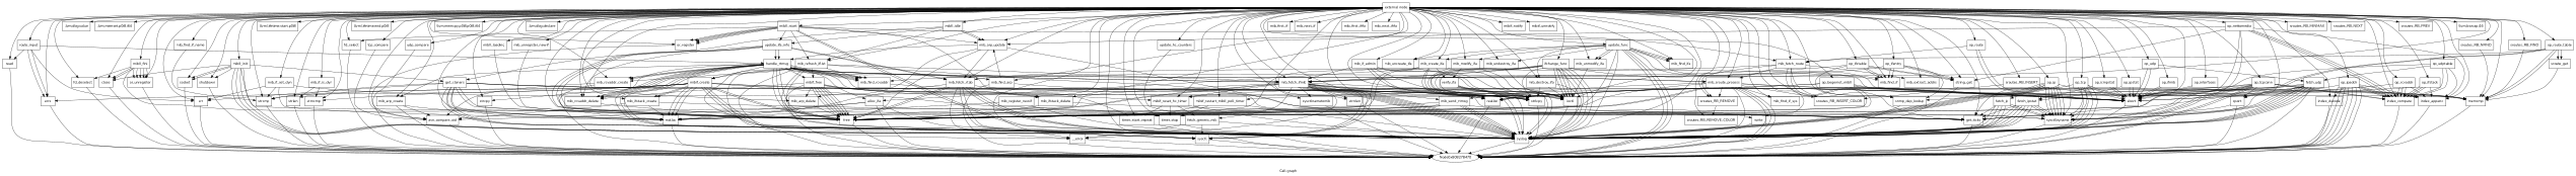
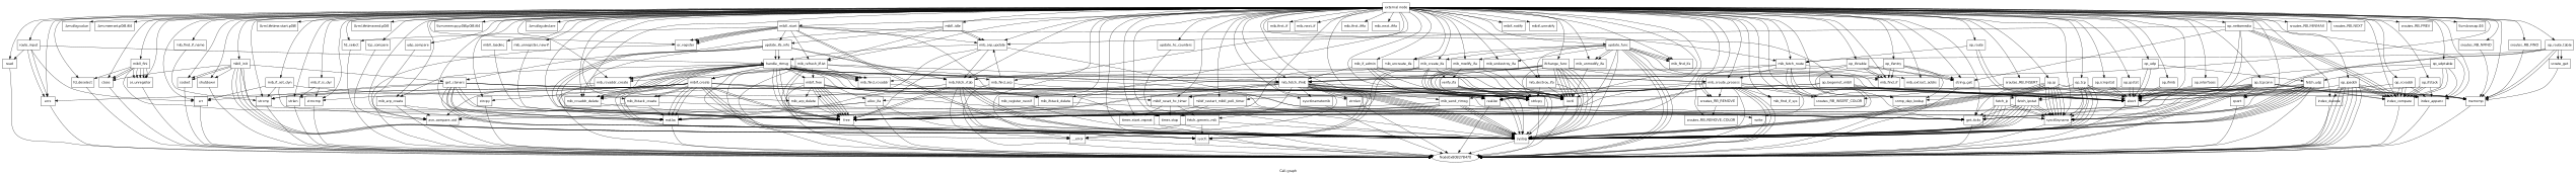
  digraph {
    fontname=Nunito
    label="Call graph"
    node [fontname=Nunito shape=record]
    edge [fontname=Nunito]
    n1 [label="{external node}"]
    n2 [label="{mibII_init}"]
    n3 [label="{mibII_fini}"]
    n4 [label="{mibII_start}"]
    n5 [label="{mibII_loading}"]
    n6 [label="{llvm.dbg.value}"]
    n7 [label="{llvm.memset.p0i8.i64}"]
    n8 [label="{free}"]
    n9 [label="{route_input}"]
    n10 [label="{fd_select}"]
    n11 [label="{syslog}"]
    n12 [label="{mib_refresh_iflist}"]
    n13 [label="{mib_arp_update}"]
    n14 [label="{or_register}"]
    n15 [label="{mibII_idle}"]
    n16 [label="{timer_start_repeat}"]
    n17 [label="{llvm.lifetime.start.p0i8}"]
    n18 [label="{ioctl}"]
    n19 [label="{malloc}"]
    n20 [label="{strcmp}"]
    n21 [label="{err}"]
    n22 [label="{strlcpy}"]
    n23 [label="{llvm.lifetime.end.p0i8}"]
    n24 [label="{mib_fetch_rtab}"]
    n25 [label="{get_ticks}"]
    n26 [label="{realloc}"]
    n27 [label="{memcmp}"]
    n28 [label="{llvm.memcpy.p0i8.p0i8.i64}"]
    n29 [label="{mib_fetch_ifmib}"]
    n30 [label="{mibif_reset_hc_timer}"]
    n31 [label="{timer_stop}"]
    n32 [label="{update_hc_counters}"]
    n33 [label="{llvm.dbg.declare}"]
    n34 [label="{sysctl}"]
    n35 [label="{__error}"]
    n36 [label="{strlen}"]
    n37 [label="{strncmp}"]
    n38 [label="{errx}"]
    n39 [label="{strcpy}"]
    n40 [label="{sysctlnametomib}"]
    n41 [label="{strnlen}"]
    n42 [label="{asn_compare_oid}"]
    n43 [label="{sysctlbyname}"]
    n44 [label="{read}"]
    n45 [label="{fd_deselect}"]
    n46 [label="{close}"]
    n47 [label="{or_unregister}"]
    n48 [label="{socket}"]
    n49 [label="{shutdown}"]
    n50 [label="{mib_find_if}"]
    n51 [label="{mib_find_if_sys}"]
    n52 [label="{mib_find_if_name}"]
    n53 [label="{mib_if_is_dyn}"]
    n54 [label="{mib_if_set_dyn}"]
    n55 [label="{mib_register_newif}"]
    n56 [label="{mib_unregister_newif}"]
    n57 [label="{mib_first_if}"]
    n58 [label="{mib_next_if}"]
    n59 [label="{mib_if_admin}"]
    n60 [label="{mibif_restart_mibII_poll_timer}"]
    n61 [label="{mib_first_ififa}"]
    n62 [label="{mib_next_ififa}"]
    n63 [label="{mib_extract_addrs}"]
    n64 [label="{mib_find_ifa}"]
    n65 [label="{mib_send_rtmsg}"]
    n66 [label="{write}"]
    n67 [label="{mib_undestroy_ifa}"]
    n68 [label="{mib_destroy_ifa}"]
    n69 [label="{mib_unmodify_ifa}"]
    n70 [label="{mib_modify_ifa}"]
    n71 [label="{mib_uncreate_ifa}"]
    n72 [label="{mib_create_ifa}"]
    n73 [label="{mibif_notify}"]
    n74 [label="{mibif_unnotify}"]
    n75 [label="{op_begemot_mibII}"]
    n76 [label="{abort}"]
    n77 [label="{op_ifmib}"]
    n78 [label="{mib_ifstack_create}"]
    n79 [label="{mib_ifstack_delete}"]
    n80 [label="{op_ifstack}"]
    n81 [label="{index_compare}"]
    n82 [label="{index_append}"]
    n83 [label="{op_interfaces}"]
    n84 [label="{op_ifentry}"]
    n85 [label="{ifchange_func}"]
    n86 [label="{snmp_dep_lookup}"]
    n87 [label="{string_get}"]
    n88 [label="{op_ifxtable}"]
    n89 [label="{op_ip}"]
    n90 [label="{op_ipstat}"]
    n91 [label="{op_icmpstat}"]
    n92 [label="{op_ipaddr}"]
    n93 [label="{index_decode}"]
    n94 [label="{update_func}"]
    n95 [label="{mib_find_arp}"]
    n96 [label="{mib_arp_create}"]
    n97 [label="{mib_arp_delete}"]
    n98 [label="{op_nettomedia}"]
    n99 [label="{mib_find_rcvaddr}"]
    n100 [label="{mib_rcvaddr_create}"]
    n101 [label="{mib_rcvaddr_delete}"]
    n102 [label="{op_rcvaddr}"]
    n103 [label="{mib_sroute_process}"]
    n104 [label="{sroutes_RB_REMOVE}"]
    n105 [label="{sroutes_RB_INSERT_COLOR}"]
    n106 [label="{sroutes_RB_REMOVE_COLOR}"]
    n107 [label="{sroutes_RB_FIND}"]
    n108 [label="{sroutes_RB_INSERT}"]
    n109 [label="{mib_fetch_route}"]
    n110 [label="{sroutes_RB_MINMAX}"]
    n111 [label="{sroutes_RB_NEXT}"]
    n112 [label="{op_route_table}"]
    n113 [label="{op_route}"]
    n114 [label="{sroutes_RB_NFIND}"]
    n115 [label="{sroutes_RB_PREV}"]
    n116 [label="{op_tcp}"]
    n117 [label="{op_tcpconn}"]
    n118 [label="{llvm.bswap.i16}"]
    n119 [label="{tcp_compare}"]
    n120 [label="{qsort}"]
    n121 [label="{op_udp}"]
    n122 [label="{udp_compare}"]
    n123 [label="{op_udptable}"]
    n124 [label="{get_cloners}"]
    n125 [label="{update_ifa_info}"]
    n126 [label=Node0x808278470 shape=""]
    n127 [label="{handle_rtmsg}"]
    n128 [label="{mibif_create}"]
    n129 [label="{mibif_free}"]
    n130 [label="{fetch_generic_mib}"]
    n131 [label="{verify_ifa}"]
    n132 [label="{alloc_ifa}"]
    n133 [label="{fetch_ip}"]
    n134 [label="{fetch_ipstat}"]
    n135 [label="{sroute_get}"]
    n136 [label="{fetch_udp}"]
    n1 -> n2
    n1 -> n3
    n1 -> n4
    n1 -> n5
    n1 -> n6
    n1 -> n7
    n1 -> n8
    n1 -> n9
    n1 -> n10
    n1 -> n11
    n1 -> n12
    n1 -> n13
    n1 -> n14
    n1 -> n15
    n1 -> n16
    n1 -> n17
    n1 -> n18
    n1 -> n19
    n1 -> n20
    n1 -> n21
    n1 -> n22
    n1 -> n23
    n1 -> n24
    n1 -> n25
    n1 -> n26
    n1 -> n27
    n1 -> n28
    n1 -> n29
    n1 -> n30
    n1 -> n31
    n1 -> n32
    n1 -> n33
    n1 -> n34
    n1 -> n35
    n1 -> n36
    n1 -> n37
    n1 -> n38
    n1 -> n39
    n1 -> n40
    n1 -> n41
    n1 -> n42
    n1 -> n43
    n1 -> n44
    n1 -> n45
    n1 -> n46
    n1 -> n47
    n1 -> n48
    n1 -> n49
    n1 -> n50
    n1 -> n51
    n1 -> n52
    n1 -> n53
    n1 -> n54
    n1 -> n55
    n1 -> n56
    n1 -> n57
    n1 -> n58
    n1 -> n59
    n1 -> n60
    n1 -> n61
    n1 -> n62
    n1 -> n63
    n1 -> n64
    n1 -> n65
    n1 -> n66
    n1 -> n67
    n1 -> n68
    n1 -> n69
    n1 -> n70
    n1 -> n71
    n1 -> n72
    n1 -> n73
    n1 -> n74
    n1 -> n75
    n1 -> n76
    n1 -> n77
    n1 -> n78
    n1 -> n79
    n1 -> n80
    n1 -> n81
    n1 -> n82
    n1 -> n83
    n1 -> n84
    n1 -> n85
    n1 -> n86
    n1 -> n87
    n1 -> n88
    n1 -> n89
    n1 -> n90
    n1 -> n91
    n1 -> n92
    n1 -> n93
    n1 -> n94
    n1 -> n95
    n1 -> n96
    n1 -> n97
    n1 -> n98
    n1 -> n99
    n1 -> n100
    n1 -> n101
    n1 -> n102
    n1 -> n103
    n1 -> n104
    n1 -> n105
    n1 -> n106
    n1 -> n107
    n1 -> n108
    n1 -> n109
    n1 -> n110
    n1 -> n111
    n1 -> n112
    n1 -> n113
    n1 -> n114
    n1 -> n115
    n1 -> n116
    n1 -> n117
    n1 -> n118
    n1 -> n119
    n1 -> n120
    n1 -> n121
    n1 -> n122
    n1 -> n123
    n2 -> n11
    n2 -> n11
    n2 -> n11
    n2 -> n11
    n2 -> n43
    n2 -> n46
    n2 -> n48
    n2 -> n48
    n2 -> n49
    n2 -> n124
    n3 -> n31
    n3 -> n45
    n3 -> n46
    n3 -> n46
    n3 -> n47
    n3 -> n47
    n3 -> n47
    n3 -> n47
    n3 -> n47
    n4 -> n10
    n4 -> n11
    n4 -> n11
    n4 -> n12
    n4 -> n13
    n4 -> n14
    n4 -> n14
    n4 -> n14
    n4 -> n14
    n4 -> n14
    n4 -> n16
    n4 -> n109
    n4 -> n125
    n5 -> n8
    n8 -> n126
    n9 -> n21
    n9 -> n38
    n9 -> n38
    n9 -> n44
    n9 -> n127
    n10 -> n126
    n11 -> n126
    n12 -> n11
    n12 -> n11
    n12 -> n29
    n12 -> n34
    n12 -> n35
    n12 -> n43
    n12 -> n99
    n12 -> n100
    n12 -> n126
    n12 -> n128
    n12 -> n129
    n13 -> n8
    n13 -> n24
    n13 -> n25
    n13 -> n97
    n13 -> n127
    n14 -> n126
    n15 -> n12
    n15 -> n13
    n15 -> n13
    n15 -> n124
    n15 -> n125
    n16 -> n126
    n18 -> n126
    n19 -> n126
    n20 -> n126
    n21 -> n126
    n22 -> n126
    n24 -> n8
    n24 -> n8
    n24 -> n11
    n24 -> n11
    n24 -> n11
    n24 -> n19
    n24 -> n26
    n24 -> n34
    n24 -> n34
    n24 -> n35
    n25 -> n126
    n26 -> n126
    n27 -> n126
    n29 -> n8
    n29 -> n8
    n29 -> n11
    n29 -> n11
    n29 -> n11
    n29 -> n11
    n29 -> n11
    n29 -> n11
    n29 -> n11
    n29 -> n18
    n29 -> n19
    n29 -> n22
    n29 -> n25
    n29 -> n26
    n29 -> n26
    n29 -> n30
    n29 -> n34
    n29 -> n34
    n29 -> n34
    n29 -> n35
    n29 -> n40
    n29 -> n41
    n29 -> n130
    n30 -> n11
    n30 -> n16
    n30 -> n31
    n30 -> n130
    n31 -> n126
    n32 -> n130
    n34 -> n126
    n35 -> n126
    n36 -> n126
    n37 -> n126
    n38 -> n126
    n39 -> n126
    n40 -> n126
    n41 -> n126
    n42 -> n126
    n43 -> n126
    n44 -> n126
    n45 -> n126
    n46 -> n126
    n47 -> n126
    n48 -> n126
    n49 -> n126
    n52 -> n20
    n53 -> n36
    n53 -> n37
    n54 -> n19
    n54 -> n20
    n54 -> n21
    n54 -> n22
    n55 -> n11
-   n55 -> n19
    n56 -> n8
    n59 -> n11
    n59 -> n11
    n59 -> n18
    n59 -> n18
    n59 -> n22
    n59 -> n29
    n60 -> n11
    n60 -> n16
    n60 -> n31
    n65 -> n8
    n65 -> n8
    n65 -> n8
    n65 -> n11
    n65 -> n11
    n65 -> n11
    n65 -> n19
    n65 -> n66
    n66 -> n126
    n67 -> n18
    n67 -> n22
    n68 -> n11
    n68 -> n18
    n68 -> n22
    n69 -> n18
    n69 -> n22
    n70 -> n18
    n70 -> n22
    n70 -> n131
    n71 -> n8
    n71 -> n18
    n72 -> n8
    n72 -> n8
    n72 -> n11
    n72 -> n18
    n72 -> n22
    n72 -> n131
    n72 -> n132
    n75 -> n30
    n75 -> n60
    n75 -> n76
    n75 -> n76
    n75 -> n76
    n75 -> n76
    n75 -> n76
    n75 -> n76
    n76 -> n126
    n77 -> n76
    n77 -> n76
    n78 -> n19
    n78 -> n25
    n78 -> n42
    n79 -> n8
    n79 -> n25
    n80 -> n76
    n80 -> n81
    n80 -> n81
    n80 -> n81
    n80 -> n82
    n81 -> n126
    n82 -> n126
    n83 -> n76
    n83 -> n76
    n84 -> n29
    n84 -> n50
    n84 -> n50
    n84 -> n86
    n84 -> n87
    n84 -> n87
    n85 -> n11
    n85 -> n11
    n85 -> n11
    n85 -> n11
    n85 -> n18
    n85 -> n18
    n85 -> n18
    n85 -> n18
    n85 -> n22
    n85 -> n22
    n85 -> n22
    n85 -> n29
    n85 -> n29
    n85 -> n50
    n85 -> n76
    n86 -> n126
    n87 -> n126
    n88 -> n29
    n88 -> n50
    n88 -> n50
    n88 -> n86
    n88 -> n87
    n88 -> n87
    n89 -> n11
    n89 -> n11
    n89 -> n11
    n89 -> n11
    n89 -> n11
    n89 -> n11
    n89 -> n43
    n89 -> n43
    n89 -> n43
    n89 -> n43
    n89 -> n43
    n89 -> n43
    n89 -> n76
    n89 -> n133
    n89 -> n133
    n90 -> n76
    n90 -> n76
    n90 -> n134
    n91 -> n76
    n91 -> n76
    n91 -> n134
    n92 -> n81
    n92 -> n81
    n92 -> n81
    n92 -> n82
    n92 -> n86
    n92 -> n93
    n92 -> n126
    n92 -> n126
    n92 -> n126
    n92 -> n126
    n92 -> n126
    n92 -> n126
    n92 -> n126
    n93 -> n126
    n94 -> n8
    n94 -> n11
    n94 -> n50
    n94 -> n64
    n94 -> n64
    n94 -> n64
    n94 -> n67
    n94 -> n68
    n94 -> n69
    n94 -> n69
    n94 -> n70
    n94 -> n71
    n94 -> n72
    n94 -> n76
    n94 -> n126
    n94 -> n126
    n94 -> n126
    n95 -> n13
    n95 -> n25
    n95 -> n126
    n96 -> n19
    n96 -> n42
    n96 -> n126
    n97 -> n8
    n98 -> n13
    n98 -> n25
    n98 -> n76
    n98 -> n81
    n98 -> n81
    n98 -> n81
    n98 -> n82
    n98 -> n87
    n99 -> n27
    n100 -> n19
    n100 -> n42
    n101 -> n8
    n102 -> n76
    n102 -> n81
    n102 -> n81
    n102 -> n81
    n102 -> n82
    n103 -> n8
    n103 -> n8
    n103 -> n11
    n103 -> n19
    n103 -> n27
    n103 -> n27
    n103 -> n51
    n103 -> n65
    n103 -> n104
    n103 -> n105
    n103 -> n126
    n103 -> n126
    n103 -> n126
    n104 -> n106
    n107 -> n27
    n108 -> n27
    n108 -> n105
    n109 -> n8
    n109 -> n8
    n109 -> n24
    n109 -> n25
    n109 -> n63
    n109 -> n103
    n109 -> n104
    n112 -> n27
    n112 -> n27
    n112 -> n76
    n112 -> n76
    n112 -> n109
    n112 -> n135
    n112 -> n135
    n113 -> n76
    n113 -> n76
    n113 -> n109
    n114 -> n27
    n116 -> n11
    n116 -> n11
    n116 -> n11
    n116 -> n11
    n116 -> n25
    n116 -> n43
    n116 -> n43
    n116 -> n76
    n116 -> n76
    n117 -> n8
    n117 -> n11
    n117 -> n11
    n117 -> n11
-   n120 -> n25
+   n117 -> n25
    n117 -> n26
    n117 -> n26
    n117 -> n43
    n117 -> n43
    n117 -> n76
    n117 -> n81
    n117 -> n81
    n117 -> n82
    n117 -> n120
    n117 -> n126
    n117 -> n126
    n119 -> n42
    n120 -> n126
    n121 -> n76
    n121 -> n76
    n121 -> n136
    n122 -> n42
    n123 -> n76
    n123 -> n81
    n123 -> n81
    n123 -> n82
    n123 -> n136
    n124 -> n8
    n124 -> n8
    n124 -> n11
    n124 -> n11
    n124 -> n11
    n124 -> n18
    n124 -> n18
    n124 -> n19
    n124 -> n19
    n124 -> n20
    n124 -> n21
    n124 -> n22
    n125 -> n8
    n125 -> n8
    n125 -> n8
    n125 -> n24
    n125 -> n24
    n125 -> n101
    n125 -> n127
    n125 -> n127
    n127 -> n8
    n127 -> n8
    n127 -> n8
    n127 -> n11
    n127 -> n11
    n127 -> n11
    n127 -> n26
    n127 -> n27
    n127 -> n29
    n127 -> n29
    n127 -> n95
    n127 -> n96
    n127 -> n99
    n127 -> n99
    n127 -> n99
    n127 -> n99
    n127 -> n99
    n127 -> n99
    n127 -> n100
    n127 -> n100
    n127 -> n100
    n127 -> n101
    n127 -> n101
    n127 -> n101
    n127 -> n101
    n127 -> n103
    n127 -> n103
    n127 -> n126
    n127 -> n128
    n127 -> n129
    n127 -> n132
    n128 -> n8
    n128 -> n8
    n128 -> n11
    n128 -> n11
    n128 -> n11
    n128 -> n19
    n128 -> n19
    n128 -> n19
    n128 -> n20
    n128 -> n22
    n128 -> n22
    n128 -> n25
    n128 -> n36
    n128 -> n37
    n128 -> n38
    n128 -> n39
    n128 -> n78
    n128 -> n78
    n129 -> n8
    n129 -> n8
    n129 -> n8
    n129 -> n8
    n129 -> n8
    n129 -> n8
    n129 -> n30
    n129 -> n79
    n129 -> n79
    n129 -> n97
    n129 -> n101
    n129 -> n126
    n130 -> n11
    n130 -> n34
    n130 -> n35
    n131 -> n11
    n131 -> n11
    n131 -> n18
    n131 -> n18
    n131 -> n22
    n132 -> n11
    n132 -> n19
    n132 -> n42
    n132 -> n126
    n133 -> n11
    n133 -> n11
    n133 -> n11
    n133 -> n11
    n133 -> n25
    n133 -> n43
    n133 -> n43
    n134 -> n11
    n134 -> n11
    n134 -> n11
    n134 -> n11
    n134 -> n11
    n134 -> n11
    n134 -> n25
    n134 -> n43
    n134 -> n43
    n134 -> n43
    n135 -> n27
    n136 -> n8
    n136 -> n11
    n136 -> n11
    n136 -> n11
    n136 -> n11
    n136 -> n11
    n136 -> n25
    n136 -> n26
    n136 -> n26
    n136 -> n43
    n136 -> n43
    n136 -> n43
    n136 -> n120
    n136 -> n126
  }
